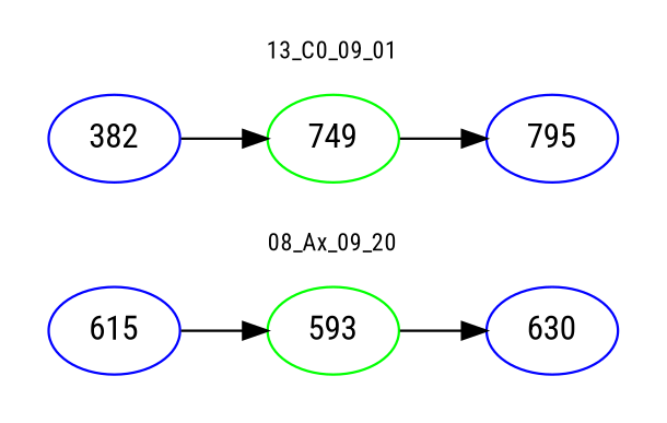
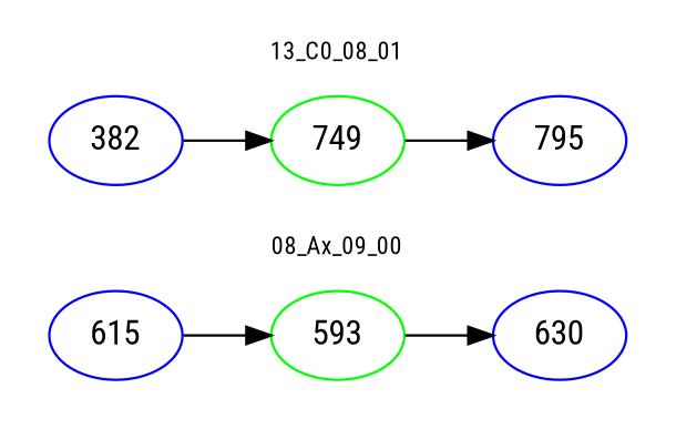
  digraph {
    fontname="Roboto Condensed"
    rankdir=LR
    node [color=blue fontname="Roboto Condensed"]
    edge [color=black fontname="Roboto Condensed"]
    n1 [label=615]
    n2 [color=green label=593]
    n3 [label=630]
    n4 [label=382]
    n5 [color=green label=749]
    n6 [label=795]
    subgraph cluster_1 {
      color=white
      fontsize=10
-     label="08_Ax_09_20"
+     label="08_Ax_09_00"
      n1
      n2
      n3
    }
    subgraph cluster_2 {
      color=white
      fontsize=10
-     label="13_C0_09_01"
+     label="13_C0_08_01"
      n4
      n5
      n6
    }
    n1 -> n2
    n2 -> n3
    n4 -> n5
    n5 -> n6
  }
